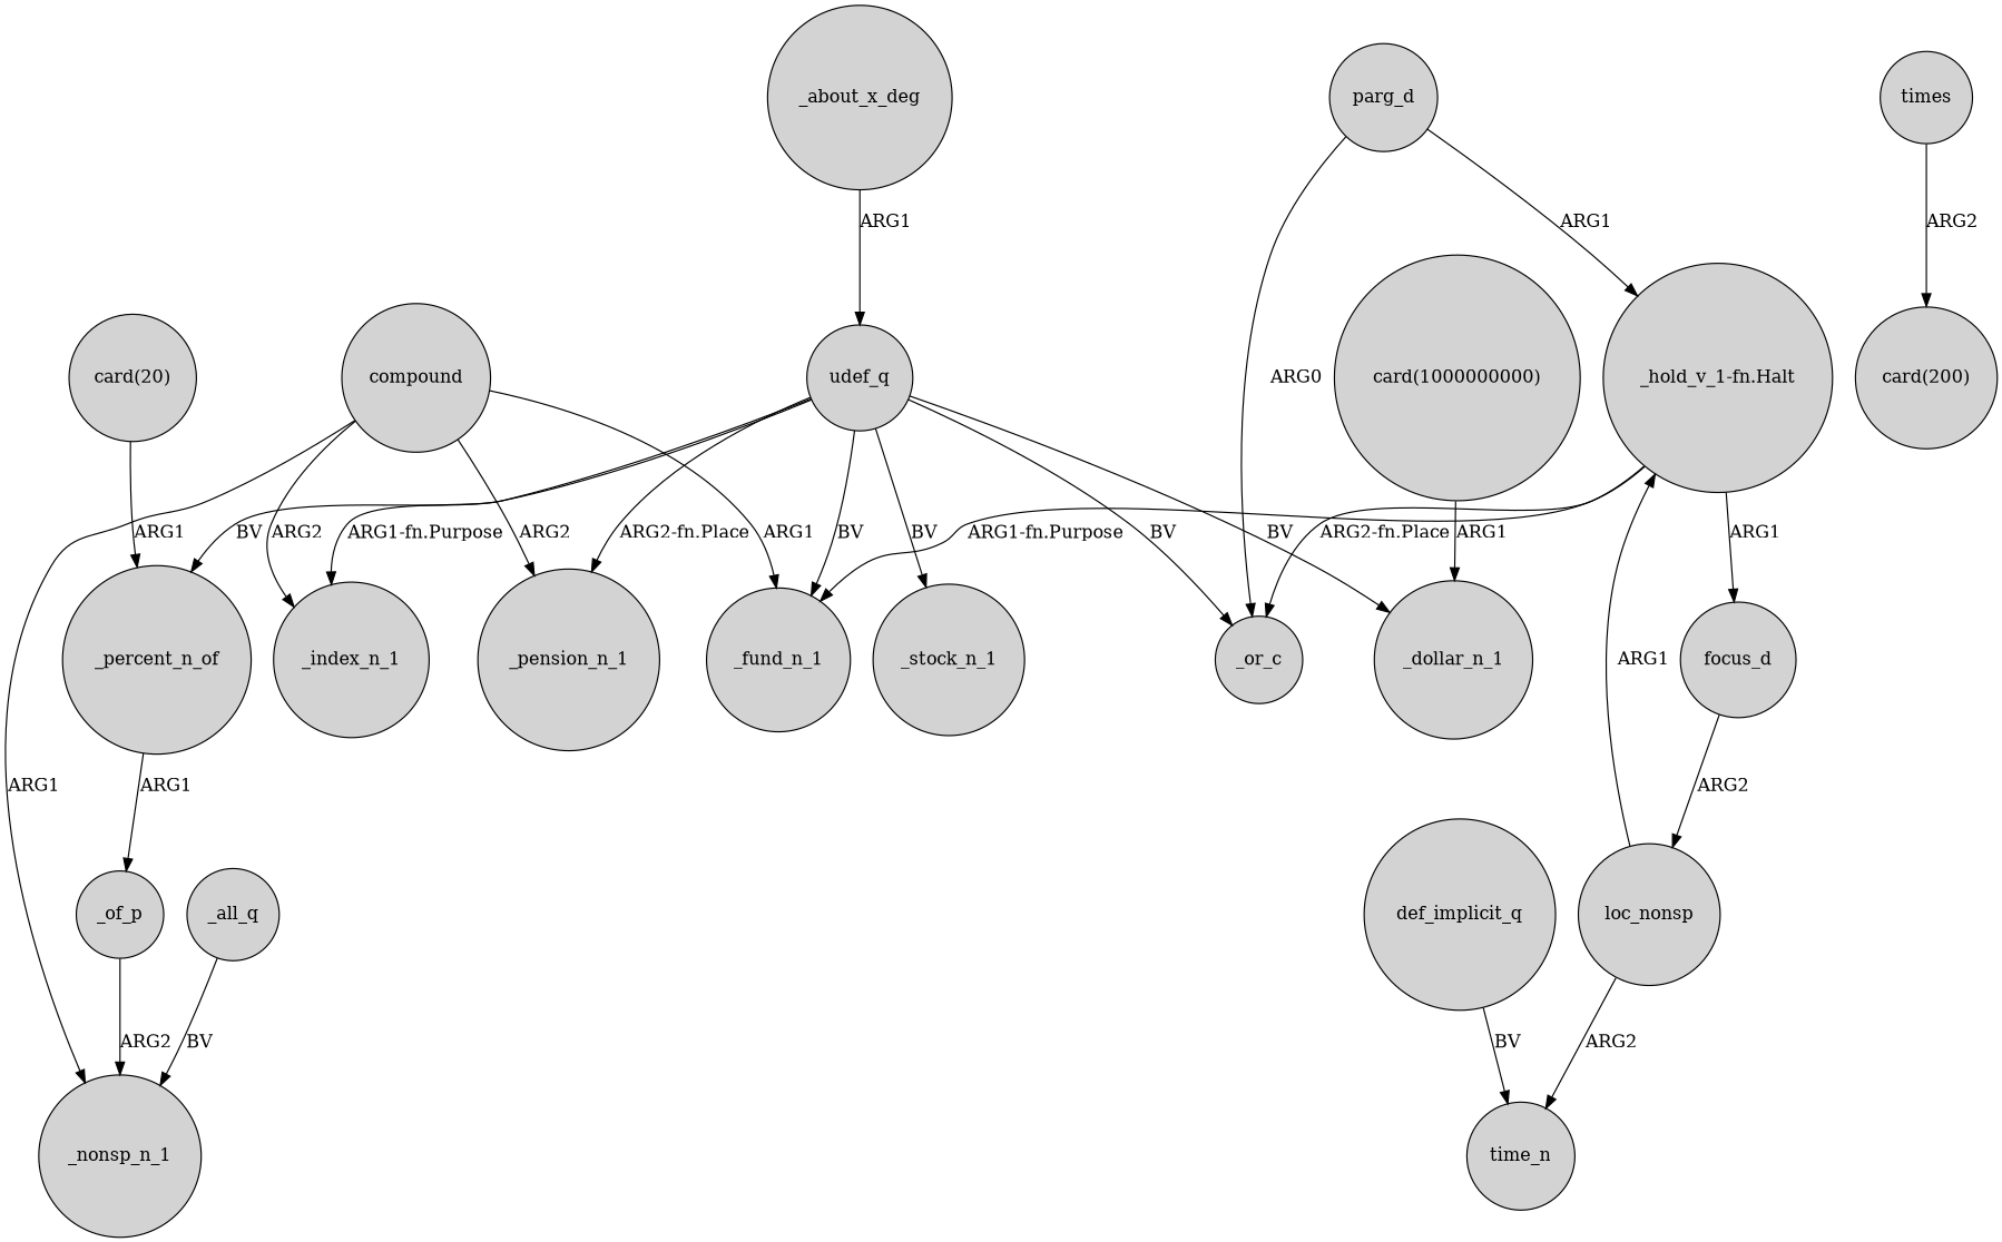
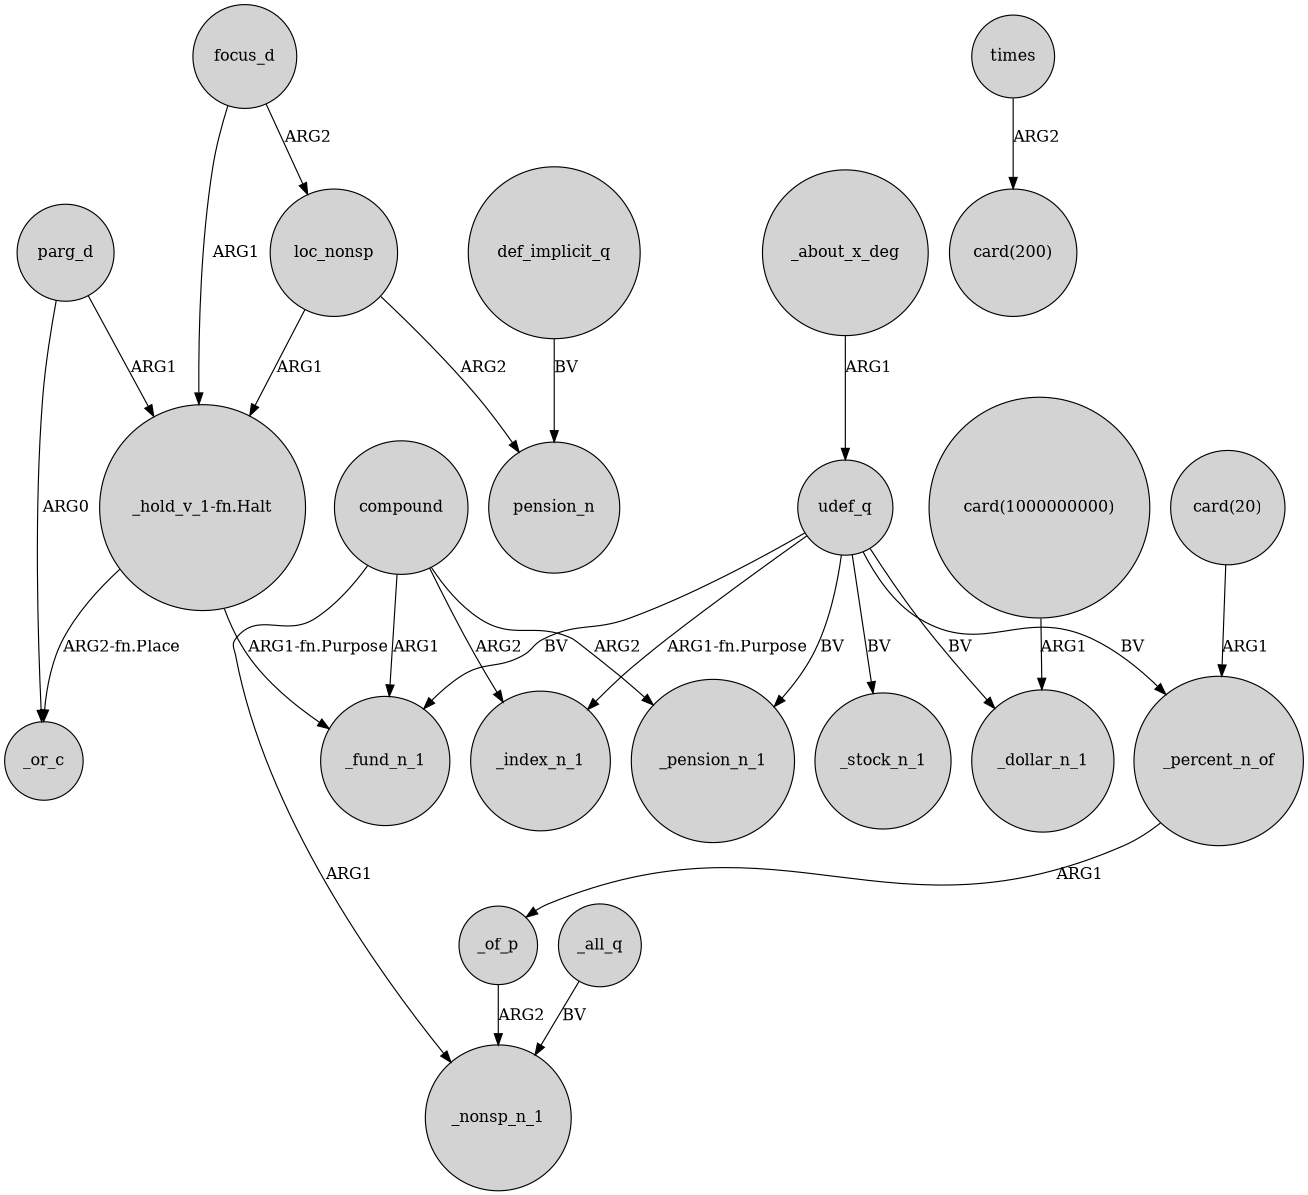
  digraph {
    node [shape=circle style=filled]
    compound
    _fund_n_1
    n3 [label=_nonsp_n_1]
    _index_n_1
    _pension_n_1
    "card(1000000000)"
    _dollar_n_1
    "_hold_v_1-fn.Halt"
    _or_c
    "card(20)"
    _percent_n_of
    _of_p
    parg_d
    udef_q
    _stock_n_1
    times
    "card(200)"
    focus_d
    loc_nonsp
-   time_n
+   time_n [label=pension_n]
    _about_x_deg
    _all_q
    def_implicit_q
    compound -> _fund_n_1 [label=ARG1]
    compound -> n3 [label=ARG1]
    compound -> _index_n_1 [label=ARG2]
    compound -> _pension_n_1 [label=ARG2]
    "card(1000000000)" -> _dollar_n_1 [label=ARG1]
    "_hold_v_1-fn.Halt" -> _fund_n_1 [label="ARG1-fn.Purpose"]
    "_hold_v_1-fn.Halt" -> _or_c [label="ARG2-fn.Place"]
    "card(20)" -> _percent_n_of [label=ARG1]
    _percent_n_of -> _of_p [label=ARG1]
    _of_p -> n3 [label=ARG2]
    parg_d -> "_hold_v_1-fn.Halt" [label=ARG1]
    parg_d -> _or_c [label=ARG0]
    udef_q -> _fund_n_1 [label=BV]
    udef_q -> _index_n_1 [label="ARG1-fn.Purpose"]
-   udef_q -> _pension_n_1 [label="ARG2-fn.Place"]
+   udef_q -> _pension_n_1 [label=BV]
    udef_q -> _dollar_n_1 [label=BV]
-   udef_q -> _or_c [label=BV]
    udef_q -> _percent_n_of [label=BV]
    udef_q -> _stock_n_1 [label=BV]
    times -> "card(200)" [label=ARG2]
-   "_hold_v_1-fn.Halt" -> focus_d [label=ARG1]
+   focus_d -> "_hold_v_1-fn.Halt" [label=ARG1]
    focus_d -> loc_nonsp [label=ARG2]
    loc_nonsp -> "_hold_v_1-fn.Halt" [label=ARG1]
    loc_nonsp -> time_n [label=ARG2]
    _about_x_deg -> udef_q [label=ARG1]
    _all_q -> n3 [label=BV]
    def_implicit_q -> time_n [label=BV]
  }
